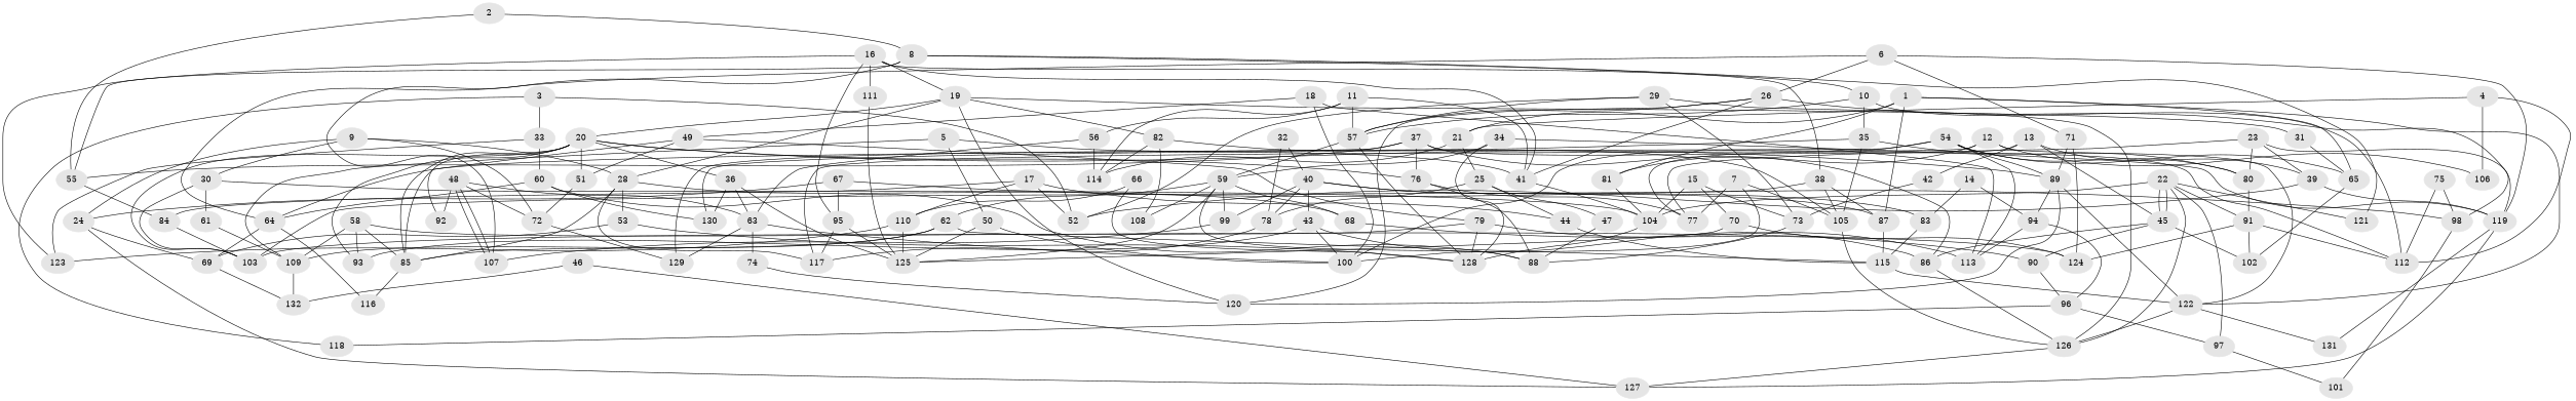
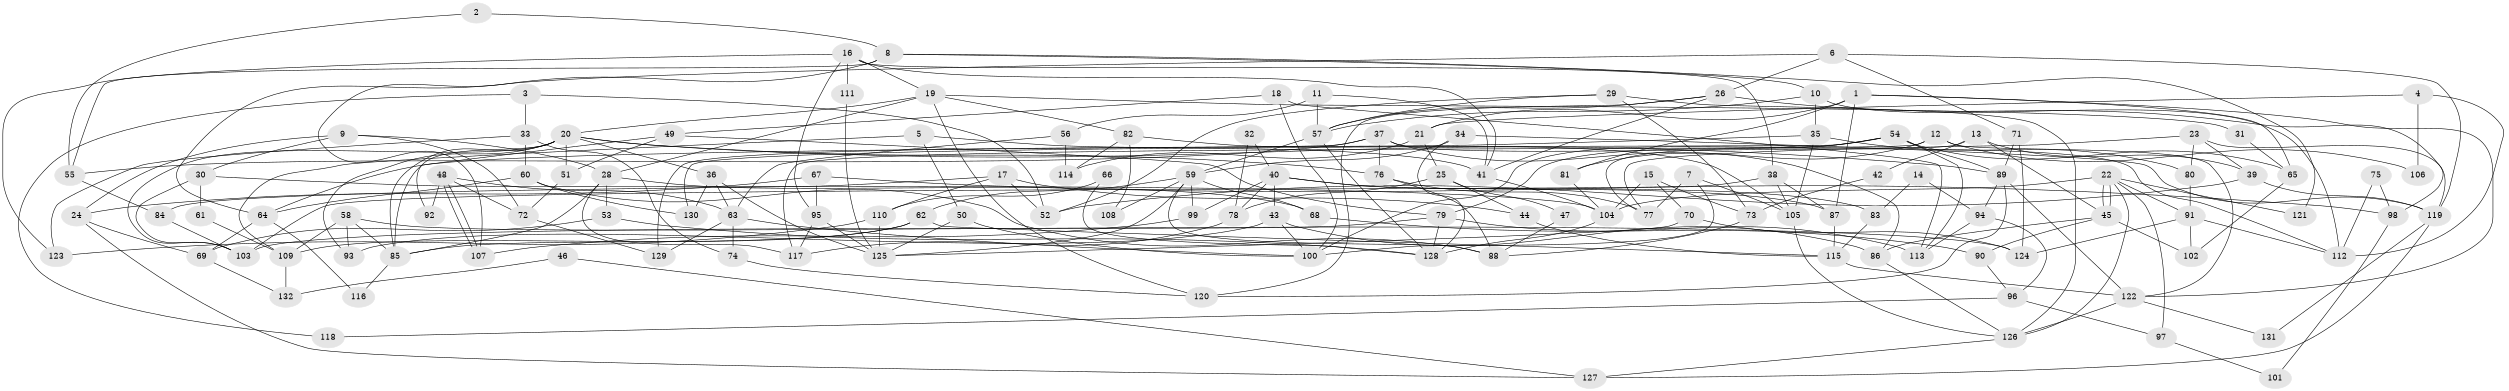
  graph {
    node [color=gray90 style=filled]
    1
    21
    65
    81
    87
    122
    114
    25
    102
    104
    115
    126
    131
    2
    8
    55
    10
    107
    121
    84
    3
    33
    52
    118
    123
    60
    74
    4
    106
    112
    5
    41
    50
    109
    100
    125
    132
    6
    26
    64
    71
    119
    57
    120
    98
    69
    116
    89
    124
    127
    7
    77
    105
    35
    9
    24
    28
    30
    72
    117
    85
    53
    68
    103
    61
    129
    80
    59
    128
    11
    56
    63
    12
    13
    39
    42
    45
    73
    86
    90
    14
    83
    94
    113
    96
    15
    70
    88
    16
    19
    38
    95
    111
    20
    31
    82
    17
    44
    110
    18
    49
    51
    79
    36
    76
    92
    93
    108
    130
    47
    78
    22
    91
    97
    101
    23
    34
    29
    32
    40
    43
    99
    62
    37
    46
    48
    54
    58
    66
    67
    75
    1 -- 21
    1 -- 65
    1 -- 81
    1 -- 87
    1 -- 122
    21 -- 114
    21 -- 25
    65 -- 102
    81 -- 104
    87 -- 115
    122 -- 126
    122 -- 131
    25 -- 44
    25 -- 47
    25 -- 78
    104 -- 128
    115 -- 122
    126 -- 127
    2 -- 8
    2 -- 55
    8 -- 55
    8 -- 10
    8 -- 107
    8 -- 121
    55 -- 84
    10 -- 112
    10 -- 57
    10 -- 35
    84 -- 103
    3 -- 33
    3 -- 52
    3 -- 118
    33 -- 123
    33 -- 60
+   33 -- 74
    60 -- 64
    60 -- 88
    60 -- 130
    74 -- 120
    4 -- 21
    4 -- 106
    4 -- 112
    5 -- 41
    5 -- 50
    5 -- 109
    41 -- 104
    50 -- 100
    50 -- 125
    109 -- 132
    6 -- 26
    6 -- 64
    6 -- 71
    6 -- 119
    26 -- 41
    26 -- 57
    26 -- 120
    26 -- 98
    64 -- 69
    64 -- 116
    71 -- 89
    71 -- 124
    119 -- 131
    119 -- 127
    57 -- 59
    57 -- 128
    98 -- 101
    69 -- 132
    89 -- 122
    89 -- 120
    89 -- 94
    7 -- 100
    7 -- 77
    7 -- 105
    105 -- 126
    35 -- 64
    35 -- 105
    35 -- 80
    9 -- 24
    9 -- 28
    9 -- 30
    9 -- 72
    24 -- 69
    24 -- 127
    28 -- 117
    28 -- 85
    28 -- 53
    28 -- 68
    30 -- 104
    30 -- 103
    30 -- 61
    72 -- 129
    85 -- 116
    53 -- 69
    53 -- 128
    68 -- 90
    61 -- 109
    80 -- 91
    59 -- 125
    59 -- 68
    59 -- 88
    59 -- 108
    59 -- 99
    59 -- 62
-   11 -- 114
    11 -- 41
    11 -- 57
    11 -- 56
    56 -- 114
    56 -- 63
    63 -- 74
    63 -- 100
    63 -- 129
    12 -- 81
    12 -- 122
    12 -- 106
    12 -- 117
    13 -- 77
    13 -- 39
    13 -- 42
    13 -- 45
    39 -- 52
    39 -- 119
    42 -- 73
    45 -- 102
    45 -- 86
    45 -- 90
    73 -- 88
    86 -- 126
    90 -- 96
    14 -- 83
    14 -- 94
    83 -- 115
    94 -- 113
    94 -- 96
    96 -- 118
    96 -- 97
    15 -- 104
    15 -- 73
    15 -- 70
    70 -- 125
    70 -- 124
    16 -- 123
    16 -- 41
    16 -- 19
    16 -- 38
    16 -- 95
    16 -- 111
    19 -- 120
    19 -- 28
    19 -- 20
    19 -- 31
    19 -- 82
    38 -- 87
    38 -- 105
    38 -- 103
    95 -- 125
    95 -- 117
    111 -- 125
    20 -- 89
    20 -- 85
    20 -- 103
    20 -- 51
    20 -- 36
    20 -- 76
    20 -- 92
    20 -- 93
    31 -- 65
    82 -- 114
    82 -- 105
    82 -- 108
    17 -- 84
    17 -- 52
    17 -- 44
    17 -- 110
    44 -- 115
    110 -- 123
    110 -- 125
    18 -- 100
    18 -- 113
    18 -- 49
    49 -- 85
    49 -- 51
    49 -- 79
    51 -- 72
    79 -- 103
    79 -- 128
    79 -- 113
    36 -- 125
    36 -- 63
    36 -- 130
    76 -- 77
    76 -- 88
    47 -- 88
    78 -- 117
    22 -- 104
    22 -- 126
    22 -- 121
    22 -- 45
    22 -- 45
    22 -- 91
    22 -- 97
    91 -- 102
    91 -- 112
    91 -- 124
    97 -- 101
    23 -- 119
    23 -- 77
    23 -- 80
    23 -- 39
    34 -- 119
    34 -- 59
    34 -- 128
    29 -- 126
    29 -- 52
    29 -- 57
    29 -- 73
    32 -- 78
    32 -- 40
    40 -- 87
    40 -- 83
    40 -- 78
    40 -- 43
    40 -- 99
    43 -- 100
    43 -- 86
    43 -- 93
    99 -- 107
    62 -- 115
    62 -- 109
    62 -- 85
    37 -- 55
    37 -- 112
    37 -- 129
    37 -- 86
    37 -- 76
    46 -- 132
    46 -- 127
    48 -- 107
    48 -- 107
    48 -- 72
    48 -- 63
    48 -- 92
    54 -- 65
    54 -- 100
    54 -- 89
-   54 -- 80
+   54 -- 79
    54 -- 113
    54 -- 130
    58 -- 109
    58 -- 124
    58 -- 85
    58 -- 93
    66 -- 128
    66 -- 110
    67 -- 98
    67 -- 24
    67 -- 95
    75 -- 112
    75 -- 98
  }
